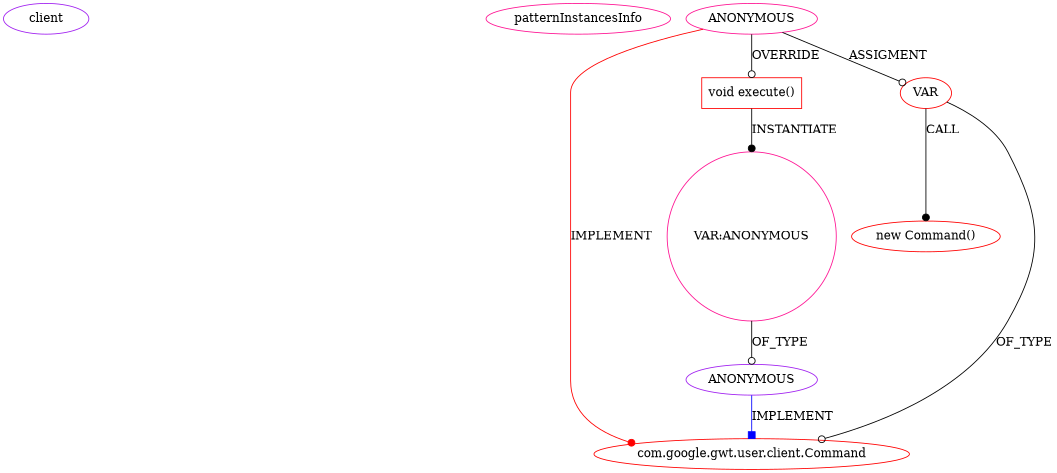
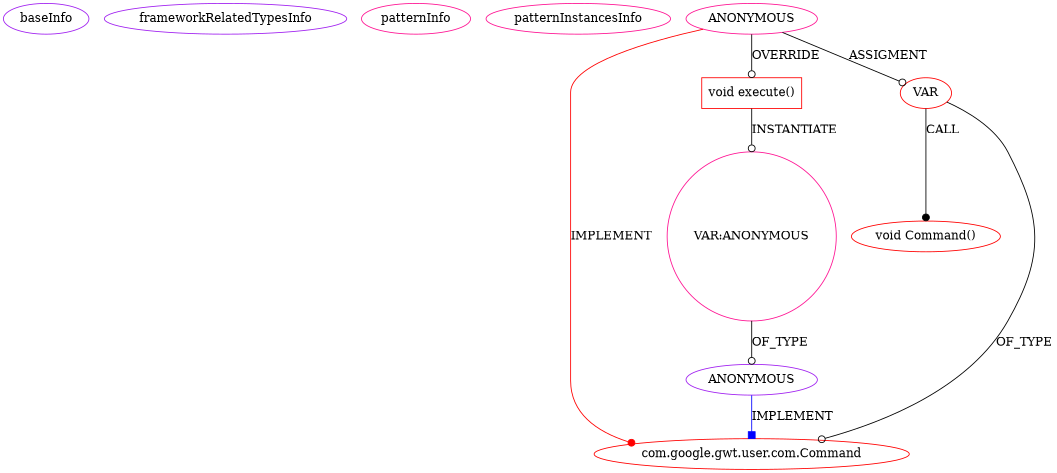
  digraph {
    node [color=deeppink isFrameworkType=false]
    edge [arrowhead=odot]
-   baseInfo [category=pattern color=purple graphId=357 isAnonymous=true possibleRelation=true label=client isFrameworkType=""]
+   baseInfo [category=pattern color=purple graphId=357 isAnonymous=true possibleRelation=true isFrameworkType=""]
+   frameworkRelatedTypesInfo [0="com.google.gwt.user.client.Command" color=purple isFrameworkType=""]
+   patternInfo [frequency=2.0 patternRootClient=0 isFrameworkType=""]
    patternInstancesInfo [0="nextinterfaces-next~/nextinterfaces-next/next-master/src/next/i/controller/XController.java~void swapToReverse_(next.i.controller.XController,com.google.gwt.user.client.Command)~4161" 1="nextinterfaces-next~/nextinterfaces-next/next-master/src/next/i/controller/XController.java~void swapTo_(next.i.controller.XController,com.google.gwt.user.client.Command)~4159" isFrameworkType=""]
-   n5 [color=red label="new Command()" vertexType=CONSTRUCTOR_CALL]
+   n5 [color=red label="void Command()" vertexType=CONSTRUCTOR_CALL]
    n6 [label="VAR:ANONYMOUS" shape=circle vertexType=VARIABLE_EXPRESION]
    n7 [color=purple label=ANONYMOUS vertexType=REFERENCE_ANONYMOUS_DECLARATION]
-   n8 [color=red label="com.google.gwt.user.client.Command" vertexType=FRAMEWORK_INTERFACE_TYPE]
+   n8 [color=red label="com.google.gwt.user.com.Command" vertexType=FRAMEWORK_INTERFACE_TYPE]
    n9 [color=red label="void execute()" shape=box vertexType=OVERRIDING_METHOD_DECLARATION]
    n10 [label=ANONYMOUS vertexType=ROOT_ANONYMOUS_DECLARATION]
    n11 [color=red label=VAR vertexType=OUTSIDE_VARIABLE_EXPRESION]
    n6 -> n7 [label=OF_TYPE]
    n7 -> n8 [arrowhead=box color=blue label=IMPLEMENT]
-   n9 -> n6 [arrowhead=dot label=INSTANTIATE]
+   n9 -> n6 [label=INSTANTIATE]
    n10 -> n8 [arrowhead=dot color=red label=IMPLEMENT]
    n10 -> n9 [label=OVERRIDE]
    n10 -> n11 [label=ASSIGMENT]
    n11 -> n5 [arrowhead=dot label=CALL]
    n11 -> n8 [label=OF_TYPE]
  }
